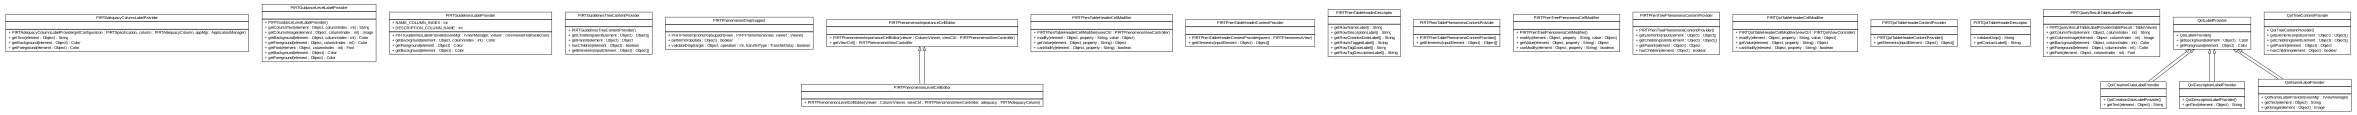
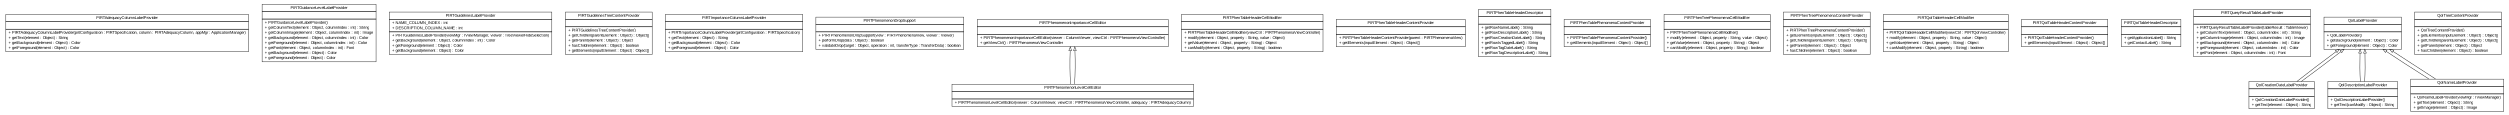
  digraph {
    fontname="Liberation Sans"
    nodesep=0.25
    ranksep=0.5
    node [fontcolor=black fontname="Liberation Sans" fontsize=10.0 shape=plaintext]
    edge [arrowtail=empty dir=back fontname="Liberation Sans" fontsize=10 headport=p labelfontname=arial labelfontsize=10 tailport=p]
    n1 [label=<<table title="gov.sandia.cf.parts.ui.pirt.editors.PIRTAdequacyColumnLabelProvider" border="0" cellborder="1" cellspacing="0" cellpadding="2" port="p" href="./PIRTAdequacyColumnLabelProvider.html"> 		<tr><td><table border="0" cellspacing="0" cellpadding="1"> <tr><td align="center" balign="center"> PIRTAdequacyColumnLabelProvider </td></tr> 		</table></td></tr> 		<tr><td><table border="0" cellspacing="0" cellpadding="1"> <tr><td align="left" balign="left">  </td></tr> 		</table></td></tr> 		<tr><td><table border="0" cellspacing="0" cellpadding="1"> <tr><td align="left" balign="left"> + PIRTAdequacyColumnLabelProvider(pirtConfiguration : PIRTSpecification, column : PIRTAdequacyColumn, appMgr : ApplicationManager) </td></tr> <tr><td align="left" balign="left"> + getText(element : Object) : String </td></tr> <tr><td align="left" balign="left"> + getBackground(element : Object) : Color </td></tr> <tr><td align="left" balign="left"> + getForeground(element : Object) : Color </td></tr> 		</table></td></tr> 		</table>>]
    n2 [label=<<table title="gov.sandia.cf.parts.ui.pirt.editors.PIRTGuidanceLevelLabelProvider" border="0" cellborder="1" cellspacing="0" cellpadding="2" port="p" href="./PIRTGuidanceLevelLabelProvider.html"> 		<tr><td><table border="0" cellspacing="0" cellpadding="1"> <tr><td align="center" balign="center"> PIRTGuidanceLevelLabelProvider </td></tr> 		</table></td></tr> 		<tr><td><table border="0" cellspacing="0" cellpadding="1"> <tr><td align="left" balign="left">  </td></tr> 		</table></td></tr> 		<tr><td><table border="0" cellspacing="0" cellpadding="1"> <tr><td align="left" balign="left"> + PIRTGuidanceLevelLabelProvider() </td></tr> <tr><td align="left" balign="left"> + getColumnText(element : Object, columnIndex : int) : String </td></tr> <tr><td align="left" balign="left"> + getColumnImage(element : Object, columnIndex : int) : Image </td></tr> <tr><td align="left" balign="left"> + getBackground(element : Object, columnIndex : int) : Color </td></tr> <tr><td align="left" balign="left"> + getForeground(element : Object, columnIndex : int) : Color </td></tr> <tr><td align="left" balign="left"> + getFont(element : Object, columnIndex : int) : Font </td></tr> <tr><td align="left" balign="left"> + getBackground(element : Object) : Color </td></tr> <tr><td align="left" balign="left"> + getForeground(element : Object) : Color </td></tr> 		</table></td></tr> 		</table>>]
    n3 [label=<<table title="gov.sandia.cf.parts.ui.pirt.editors.PIRTGuidelinesLabelProvider" border="0" cellborder="1" cellspacing="0" cellpadding="2" port="p" href="./PIRTGuidelinesLabelProvider.html"> 		<tr><td><table border="0" cellspacing="0" cellpadding="1"> <tr><td align="center" balign="center"> PIRTGuidelinesLabelProvider </td></tr> 		</table></td></tr> 		<tr><td><table border="0" cellspacing="0" cellpadding="1"> <tr><td align="left" balign="left"> + NAME_COLUMN_INDEX : int </td></tr> <tr><td align="left" balign="left"> + DESCRIPTION_COLUMN_NAME : int </td></tr> 		</table></td></tr> 		<tr><td><table border="0" cellspacing="0" cellpadding="1"> <tr><td align="left" balign="left"> + PIRTGuidelinesLabelProvider(viewMgr : IViewManager, viewer : TreeViewerHideSelection) </td></tr> <tr><td align="left" balign="left"> + getBackground(element : Object, columnIndex : int) : Color </td></tr> <tr><td align="left" balign="left"> + getForeground(element : Object) : Color </td></tr> <tr><td align="left" balign="left"> + getBackground(element : Object) : Color </td></tr> 		</table></td></tr> 		</table>>]
    n4 [label=<<table title="gov.sandia.cf.parts.ui.pirt.editors.PIRTGuidelinesTreeContentProvider" border="0" cellborder="1" cellspacing="0" cellpadding="2" port="p" href="./PIRTGuidelinesTreeContentProvider.html"> 		<tr><td><table border="0" cellspacing="0" cellpadding="1"> <tr><td align="center" balign="center"> PIRTGuidelinesTreeContentProvider </td></tr> 		</table></td></tr> 		<tr><td><table border="0" cellspacing="0" cellpadding="1"> <tr><td align="left" balign="left">  </td></tr> 		</table></td></tr> 		<tr><td><table border="0" cellspacing="0" cellpadding="1"> <tr><td align="left" balign="left"> + PIRTGuidelinesTreeContentProvider() </td></tr> <tr><td align="left" balign="left"> + getChildren(parentElement : Object) : Object[] </td></tr> <tr><td align="left" balign="left"> + getParent(element : Object) : Object </td></tr> <tr><td align="left" balign="left"> + hasChildren(element : Object) : boolean </td></tr> <tr><td align="left" balign="left"> + getElements(inputElement : Object) : Object[] </td></tr> 		</table></td></tr> 		</table>>]
+   n5 [label=<<table title="gov.sandia.cf.parts.ui.pirt.editors.PIRTImportanceColumnLabelProvider" border="0" cellborder="1" cellspacing="0" cellpadding="2" port="p" href="./PIRTImportanceColumnLabelProvider.html"> 		<tr><td><table border="0" cellspacing="0" cellpadding="1"> <tr><td align="center" balign="center"> PIRTImportanceColumnLabelProvider </td></tr> 		</table></td></tr> 		<tr><td><table border="0" cellspacing="0" cellpadding="1"> <tr><td align="left" balign="left">  </td></tr> 		</table></td></tr> 		<tr><td><table border="0" cellspacing="0" cellpadding="1"> <tr><td align="left" balign="left"> + PIRTImportanceColumnLabelProvider(pirtConfiguration : PIRTSpecification) </td></tr> <tr><td align="left" balign="left"> + getText(element : Object) : String </td></tr> <tr><td align="left" balign="left"> + getBackground(element : Object) : Color </td></tr> <tr><td align="left" balign="left"> + getForeground(element : Object) : Color </td></tr> 		</table></td></tr> 		</table>>]
    n6 [label=<<table title="gov.sandia.cf.parts.ui.pirt.editors.PIRTPhenomenonDropSupport" border="0" cellborder="1" cellspacing="0" cellpadding="2" port="p" href="./PIRTPhenomenonDropSupport.html"> 		<tr><td><table border="0" cellspacing="0" cellpadding="1"> <tr><td align="center" balign="center"> PIRTPhenomenonDropSupport </td></tr> 		</table></td></tr> 		<tr><td><table border="0" cellspacing="0" cellpadding="1"> <tr><td align="left" balign="left">  </td></tr> 		</table></td></tr> 		<tr><td><table border="0" cellspacing="0" cellpadding="1"> <tr><td align="left" balign="left"> + PIRTPhenomenonDropSupport(view : PIRTPhenomenaView, viewer : Viewer) </td></tr> <tr><td align="left" balign="left"> + performDrop(data : Object) : boolean </td></tr> <tr><td align="left" balign="left"> + validateDrop(target : Object, operation : int, transferType : TransferData) : boolean </td></tr> 		</table></td></tr> 		</table>>]
    n7 [label=<<table title="gov.sandia.cf.parts.ui.pirt.editors.PIRTPhenomenonImportanceCellEditor" border="0" cellborder="1" cellspacing="0" cellpadding="2" port="p" href="./PIRTPhenomenonImportanceCellEditor.html"> 		<tr><td><table border="0" cellspacing="0" cellpadding="1"> <tr><td align="center" balign="center"> PIRTPhenomenonImportanceCellEditor </td></tr> 		</table></td></tr> 		<tr><td><table border="0" cellspacing="0" cellpadding="1"> <tr><td align="left" balign="left">  </td></tr> 		</table></td></tr> 		<tr><td><table border="0" cellspacing="0" cellpadding="1"> <tr><td align="left" balign="left"> + PIRTPhenomenonImportanceCellEditor(viewer : ColumnViewer, viewCtrl : PIRTPhenomenaViewController) </td></tr> <tr><td align="left" balign="left"> + getViewCtrl() : PIRTPhenomenaViewController </td></tr> 		</table></td></tr> 		</table>>]
    n8 [label=<<table title="gov.sandia.cf.parts.ui.pirt.editors.PIRTPhenomenonLevelCellEditor" border="0" cellborder="1" cellspacing="0" cellpadding="2" port="p" href="./PIRTPhenomenonLevelCellEditor.html"> 		<tr><td><table border="0" cellspacing="0" cellpadding="1"> <tr><td align="center" balign="center"> PIRTPhenomenonLevelCellEditor </td></tr> 		</table></td></tr> 		<tr><td><table border="0" cellspacing="0" cellpadding="1"> <tr><td align="left" balign="left">  </td></tr> 		</table></td></tr> 		<tr><td><table border="0" cellspacing="0" cellpadding="1"> <tr><td align="left" balign="left"> + PIRTPhenomenonLevelCellEditor(viewer : ColumnViewer, viewCtrl : PIRTPhenomenaViewController, adequacy : PIRTAdequacyColumn) </td></tr> 		</table></td></tr> 		</table>>]
    n9 [label=<<table title="gov.sandia.cf.parts.ui.pirt.editors.PIRTPhenTableHeaderCellModifier" border="0" cellborder="1" cellspacing="0" cellpadding="2" port="p" href="./PIRTPhenTableHeaderCellModifier.html"> 		<tr><td><table border="0" cellspacing="0" cellpadding="1"> <tr><td align="center" balign="center"> PIRTPhenTableHeaderCellModifier </td></tr> 		</table></td></tr> 		<tr><td><table border="0" cellspacing="0" cellpadding="1"> <tr><td align="left" balign="left">  </td></tr> 		</table></td></tr> 		<tr><td><table border="0" cellspacing="0" cellpadding="1"> <tr><td align="left" balign="left"> + PIRTPhenTableHeaderCellModifier(viewCtrl : PIRTPhenomenaViewController) </td></tr> <tr><td align="left" balign="left"> + modify(element : Object, property : String, value : Object) </td></tr> <tr><td align="left" balign="left"> + getValue(element : Object, property : String) : Object </td></tr> <tr><td align="left" balign="left"> + canModify(element : Object, property : String) : boolean </td></tr> 		</table></td></tr> 		</table>>]
    n10 [label=<<table title="gov.sandia.cf.parts.ui.pirt.editors.PIRTPhenTableHeaderContentProvider" border="0" cellborder="1" cellspacing="0" cellpadding="2" port="p" href="./PIRTPhenTableHeaderContentProvider.html"> 		<tr><td><table border="0" cellspacing="0" cellpadding="1"> <tr><td align="center" balign="center"> PIRTPhenTableHeaderContentProvider </td></tr> 		</table></td></tr> 		<tr><td><table border="0" cellspacing="0" cellpadding="1"> <tr><td align="left" balign="left">  </td></tr> 		</table></td></tr> 		<tr><td><table border="0" cellspacing="0" cellpadding="1"> <tr><td align="left" balign="left"> + PIRTPhenTableHeaderContentProvider(parent : PIRTPhenomenaView) </td></tr> <tr><td align="left" balign="left"> + getElements(inputElement : Object) : Object[] </td></tr> 		</table></td></tr> 		</table>>]
    n11 [label=<<table title="gov.sandia.cf.parts.ui.pirt.editors.PIRTPhenTableHeaderDescriptor" border="0" cellborder="1" cellspacing="0" cellpadding="2" port="p" href="./PIRTPhenTableHeaderDescriptor.html"> 		<tr><td><table border="0" cellspacing="0" cellpadding="1"> <tr><td align="center" balign="center"> PIRTPhenTableHeaderDescriptor </td></tr> 		</table></td></tr> 		<tr><td><table border="0" cellspacing="0" cellpadding="1"> <tr><td align="left" balign="left">  </td></tr> 		</table></td></tr> 		<tr><td><table border="0" cellspacing="0" cellpadding="1"> <tr><td align="left" balign="left"> + getRowNameLabel() : String </td></tr> <tr><td align="left" balign="left"> + getRowDescriptionLabel() : String </td></tr> <tr><td align="left" balign="left"> + getRowCreationDateLabel() : String </td></tr> <tr><td align="left" balign="left"> + getRowIsTaggedLabel() : String </td></tr> <tr><td align="left" balign="left"> + getRowTagDateLabel() : String </td></tr> <tr><td align="left" balign="left"> + getRowTagDescriptionLabel() : String </td></tr> 		</table></td></tr> 		</table>>]
    n12 [label=<<table title="gov.sandia.cf.parts.ui.pirt.editors.PIRTPhenTablePhenomenaContentProvider" border="0" cellborder="1" cellspacing="0" cellpadding="2" port="p" href="./PIRTPhenTablePhenomenaContentProvider.html"> 		<tr><td><table border="0" cellspacing="0" cellpadding="1"> <tr><td align="center" balign="center"> PIRTPhenTablePhenomenaContentProvider </td></tr> 		</table></td></tr> 		<tr><td><table border="0" cellspacing="0" cellpadding="1"> <tr><td align="left" balign="left">  </td></tr> 		</table></td></tr> 		<tr><td><table border="0" cellspacing="0" cellpadding="1"> <tr><td align="left" balign="left"> + PIRTPhenTablePhenomenaContentProvider() </td></tr> <tr><td align="left" balign="left"> + getElements(inputElement : Object) : Object[] </td></tr> 		</table></td></tr> 		</table>>]
    n13 [label=<<table title="gov.sandia.cf.parts.ui.pirt.editors.PIRTPhenTreePhenomenaCellModifier" border="0" cellborder="1" cellspacing="0" cellpadding="2" port="p" href="./PIRTPhenTreePhenomenaCellModifier.html"> 		<tr><td><table border="0" cellspacing="0" cellpadding="1"> <tr><td align="center" balign="center"> PIRTPhenTreePhenomenaCellModifier </td></tr> 		</table></td></tr> 		<tr><td><table border="0" cellspacing="0" cellpadding="1"> <tr><td align="left" balign="left">  </td></tr> 		</table></td></tr> 		<tr><td><table border="0" cellspacing="0" cellpadding="1"> <tr><td align="left" balign="left"> + PIRTPhenTreePhenomenaCellModifier() </td></tr> <tr><td align="left" balign="left"> + modify(element : Object, property : String, value : Object) </td></tr> <tr><td align="left" balign="left"> + getValue(element : Object, property : String) : Object </td></tr> <tr><td align="left" balign="left"> + canModify(element : Object, property : String) : boolean </td></tr> 		</table></td></tr> 		</table>>]
    n14 [label=<<table title="gov.sandia.cf.parts.ui.pirt.editors.PIRTPhenTreePhenomenaContentProvider" border="0" cellborder="1" cellspacing="0" cellpadding="2" port="p" href="./PIRTPhenTreePhenomenaContentProvider.html"> 		<tr><td><table border="0" cellspacing="0" cellpadding="1"> <tr><td align="center" balign="center"> PIRTPhenTreePhenomenaContentProvider </td></tr> 		</table></td></tr> 		<tr><td><table border="0" cellspacing="0" cellpadding="1"> <tr><td align="left" balign="left">  </td></tr> 		</table></td></tr> 		<tr><td><table border="0" cellspacing="0" cellpadding="1"> <tr><td align="left" balign="left"> + PIRTPhenTreePhenomenaContentProvider() </td></tr> <tr><td align="left" balign="left"> + getElements(inputElement : Object) : Object[] </td></tr> <tr><td align="left" balign="left"> + getChildren(parentElement : Object) : Object[] </td></tr> <tr><td align="left" balign="left"> + getParent(element : Object) : Object </td></tr> <tr><td align="left" balign="left"> + hasChildren(element : Object) : boolean </td></tr> 		</table></td></tr> 		</table>>]
    n15 [label=<<table title="gov.sandia.cf.parts.ui.pirt.editors.PIRTQoITableHeaderCellModifier" border="0" cellborder="1" cellspacing="0" cellpadding="2" port="p" href="./PIRTQoITableHeaderCellModifier.html"> 		<tr><td><table border="0" cellspacing="0" cellpadding="1"> <tr><td align="center" balign="center"> PIRTQoITableHeaderCellModifier </td></tr> 		</table></td></tr> 		<tr><td><table border="0" cellspacing="0" cellpadding="1"> <tr><td align="left" balign="left">  </td></tr> 		</table></td></tr> 		<tr><td><table border="0" cellspacing="0" cellpadding="1"> <tr><td align="left" balign="left"> + PIRTQoITableHeaderCellModifier(viewCtrl : PIRTQoIViewController) </td></tr> <tr><td align="left" balign="left"> + modify(element : Object, property : String, value : Object) </td></tr> <tr><td align="left" balign="left"> + getValue(element : Object, property : String) : Object </td></tr> <tr><td align="left" balign="left"> + canModify(element : Object, property : String) : boolean </td></tr> 		</table></td></tr> 		</table>>]
    n16 [label=<<table title="gov.sandia.cf.parts.ui.pirt.editors.PIRTQoITableHeaderContentProvider" border="0" cellborder="1" cellspacing="0" cellpadding="2" port="p" href="./PIRTQoITableHeaderContentProvider.html"> 		<tr><td><table border="0" cellspacing="0" cellpadding="1"> <tr><td align="center" balign="center"> PIRTQoITableHeaderContentProvider </td></tr> 		</table></td></tr> 		<tr><td><table border="0" cellspacing="0" cellpadding="1"> <tr><td align="left" balign="left">  </td></tr> 		</table></td></tr> 		<tr><td><table border="0" cellspacing="0" cellpadding="1"> <tr><td align="left" balign="left"> + PIRTQoITableHeaderContentProvider() </td></tr> <tr><td align="left" balign="left"> + getElements(inputElement : Object) : Object[] </td></tr> 		</table></td></tr> 		</table>>]
-   n17 [label=<<table title="gov.sandia.cf.parts.ui.pirt.editors.PIRTQoITableHeaderDescriptor" border="0" cellborder="1" cellspacing="0" cellpadding="2" port="p" href="./PIRTQoITableHeaderDescriptor.html"> 		<tr><td><table border="0" cellspacing="0" cellpadding="1"> <tr><td align="center" balign="center"> PIRTQoITableHeaderDescriptor </td></tr> 		</table></td></tr> 		<tr><td><table border="0" cellspacing="0" cellpadding="1"> <tr><td align="left" balign="left">  </td></tr> 		</table></td></tr> 		<tr><td><table border="0" cellspacing="0" cellpadding="1"> <tr><td align="left" balign="left"> + validateDrop() : String </td></tr> <tr><td align="left" balign="left"> + getContactLabel() : String </td></tr> 		</table></td></tr> 		</table>>]
+   n17 [label=<<table title="gov.sandia.cf.parts.ui.pirt.editors.PIRTQoITableHeaderDescriptor" border="0" cellborder="1" cellspacing="0" cellpadding="2" port="p" href="./PIRTQoITableHeaderDescriptor.html"> 		<tr><td><table border="0" cellspacing="0" cellpadding="1"> <tr><td align="center" balign="center"> PIRTQoITableHeaderDescriptor </td></tr> 		</table></td></tr> 		<tr><td><table border="0" cellspacing="0" cellpadding="1"> <tr><td align="left" balign="left">  </td></tr> 		</table></td></tr> 		<tr><td><table border="0" cellspacing="0" cellpadding="1"> <tr><td align="left" balign="left"> + getApplicationLabel() : String </td></tr> <tr><td align="left" balign="left"> + getContactLabel() : String </td></tr> 		</table></td></tr> 		</table>>]
    n18 [label=<<table title="gov.sandia.cf.parts.ui.pirt.editors.PIRTQueryResultTableLabelProvider" border="0" cellborder="1" cellspacing="0" cellpadding="2" port="p" href="./PIRTQueryResultTableLabelProvider.html"> 		<tr><td><table border="0" cellspacing="0" cellpadding="1"> <tr><td align="center" balign="center"> PIRTQueryResultTableLabelProvider </td></tr> 		</table></td></tr> 		<tr><td><table border="0" cellspacing="0" cellpadding="1"> <tr><td align="left" balign="left">  </td></tr> 		</table></td></tr> 		<tr><td><table border="0" cellspacing="0" cellpadding="1"> <tr><td align="left" balign="left"> + PIRTQueryResultTableLabelProvider(tableResult : TableViewer) </td></tr> <tr><td align="left" balign="left"> + getColumnText(element : Object, columnIndex : int) : String </td></tr> <tr><td align="left" balign="left"> + getColumnImage(element : Object, columnIndex : int) : Image </td></tr> <tr><td align="left" balign="left"> + getBackground(element : Object, columnIndex : int) : Color </td></tr> <tr><td align="left" balign="left"> + getForeground(element : Object, columnIndex : int) : Color </td></tr> <tr><td align="left" balign="left"> + getFont(element : Object, columnIndex : int) : Font </td></tr> 		</table></td></tr> 		</table>>]
    n19 [label=<<table title="gov.sandia.cf.parts.ui.pirt.editors.QoICreationDateLabelProvider" border="0" cellborder="1" cellspacing="0" cellpadding="2" port="p" href="./QoICreationDateLabelProvider.html"> 		<tr><td><table border="0" cellspacing="0" cellpadding="1"> <tr><td align="center" balign="center"> QoICreationDateLabelProvider </td></tr> 		</table></td></tr> 		<tr><td><table border="0" cellspacing="0" cellpadding="1"> <tr><td align="left" balign="left">  </td></tr> 		</table></td></tr> 		<tr><td><table border="0" cellspacing="0" cellpadding="1"> <tr><td align="left" balign="left"> + QoICreationDateLabelProvider() </td></tr> <tr><td align="left" balign="left"> + getText(element : Object) : String </td></tr> 		</table></td></tr> 		</table>>]
-   n20 [label=<<table title="gov.sandia.cf.parts.ui.pirt.editors.QoIDescriptionLabelProvider" border="0" cellborder="1" cellspacing="0" cellpadding="2" port="p" href="./QoIDescriptionLabelProvider.html"> 		<tr><td><table border="0" cellspacing="0" cellpadding="1"> <tr><td align="center" balign="center"> QoIDescriptionLabelProvider </td></tr> 		</table></td></tr> 		<tr><td><table border="0" cellspacing="0" cellpadding="1"> <tr><td align="left" balign="left">  </td></tr> 		</table></td></tr> 		<tr><td><table border="0" cellspacing="0" cellpadding="1"> <tr><td align="left" balign="left"> + QoIDescriptionLabelProvider() </td></tr> <tr><td align="left" balign="left"> + getText(element : Object) : String </td></tr> 		</table></td></tr> 		</table>>]
+   n20 [label=<<table title="gov.sandia.cf.parts.ui.pirt.editors.QoIDescriptionLabelProvider" border="0" cellborder="1" cellspacing="0" cellpadding="2" port="p" href="./QoIDescriptionLabelProvider.html"> 		<tr><td><table border="0" cellspacing="0" cellpadding="1"> <tr><td align="center" balign="center"> QoIDescriptionLabelProvider </td></tr> 		</table></td></tr> 		<tr><td><table border="0" cellspacing="0" cellpadding="1"> <tr><td align="left" balign="left">  </td></tr> 		</table></td></tr> 		<tr><td><table border="0" cellspacing="0" cellpadding="1"> <tr><td align="left" balign="left"> + QoIDescriptionLabelProvider() </td></tr> <tr><td align="left" balign="left"> + getText(canModify : Object) : String </td></tr> 		</table></td></tr> 		</table>>]
    n21 [label=<<table title="gov.sandia.cf.parts.ui.pirt.editors.QoILabelProvider" border="0" cellborder="1" cellspacing="0" cellpadding="2" port="p" href="./QoILabelProvider.html"> 		<tr><td><table border="0" cellspacing="0" cellpadding="1"> <tr><td align="center" balign="center"> QoILabelProvider </td></tr> 		</table></td></tr> 		<tr><td><table border="0" cellspacing="0" cellpadding="1"> <tr><td align="left" balign="left">  </td></tr> 		</table></td></tr> 		<tr><td><table border="0" cellspacing="0" cellpadding="1"> <tr><td align="left" balign="left"> + QoILabelProvider() </td></tr> <tr><td align="left" balign="left"> + getBackground(element : Object) : Color </td></tr> <tr><td align="left" balign="left"> + getForeground(element : Object) : Color </td></tr> 		</table></td></tr> 		</table>>]
    n22 [label=<<table title="gov.sandia.cf.parts.ui.pirt.editors.QoINameLabelProvider" border="0" cellborder="1" cellspacing="0" cellpadding="2" port="p" href="./QoINameLabelProvider.html"> 		<tr><td><table border="0" cellspacing="0" cellpadding="1"> <tr><td align="center" balign="center"> QoINameLabelProvider </td></tr> 		</table></td></tr> 		<tr><td><table border="0" cellspacing="0" cellpadding="1"> <tr><td align="left" balign="left">  </td></tr> 		</table></td></tr> 		<tr><td><table border="0" cellspacing="0" cellpadding="1"> <tr><td align="left" balign="left"> + QoINameLabelProvider(viewMgr : IViewManager) </td></tr> <tr><td align="left" balign="left"> + getText(element : Object) : String </td></tr> <tr><td align="left" balign="left"> + getImage(element : Object) : Image </td></tr> 		</table></td></tr> 		</table>>]
    n23 [label=<<table title="gov.sandia.cf.parts.ui.pirt.editors.QoITreeContentProvider" border="0" cellborder="1" cellspacing="0" cellpadding="2" port="p" href="./QoITreeContentProvider.html"> 		<tr><td><table border="0" cellspacing="0" cellpadding="1"> <tr><td align="center" balign="center"> QoITreeContentProvider </td></tr> 		</table></td></tr> 		<tr><td><table border="0" cellspacing="0" cellpadding="1"> <tr><td align="left" balign="left">  </td></tr> 		</table></td></tr> 		<tr><td><table border="0" cellspacing="0" cellpadding="1"> <tr><td align="left" balign="left"> + QoITreeContentProvider() </td></tr> <tr><td align="left" balign="left"> + getElements(inputElement : Object) : Object[] </td></tr> <tr><td align="left" balign="left"> + getChildren(parentElement : Object) : Object[] </td></tr> <tr><td align="left" balign="left"> + getParent(element : Object) : Object </td></tr> <tr><td align="left" balign="left"> + hasChildren(element : Object) : boolean </td></tr> 		</table></td></tr> 		</table>>]
    n7 -> n8
    n7 -> n8
    n21 -> n19
    n21 -> n19
    n21 -> n20
    n21 -> n20
    n21 -> n22
    n21 -> n22
  }
